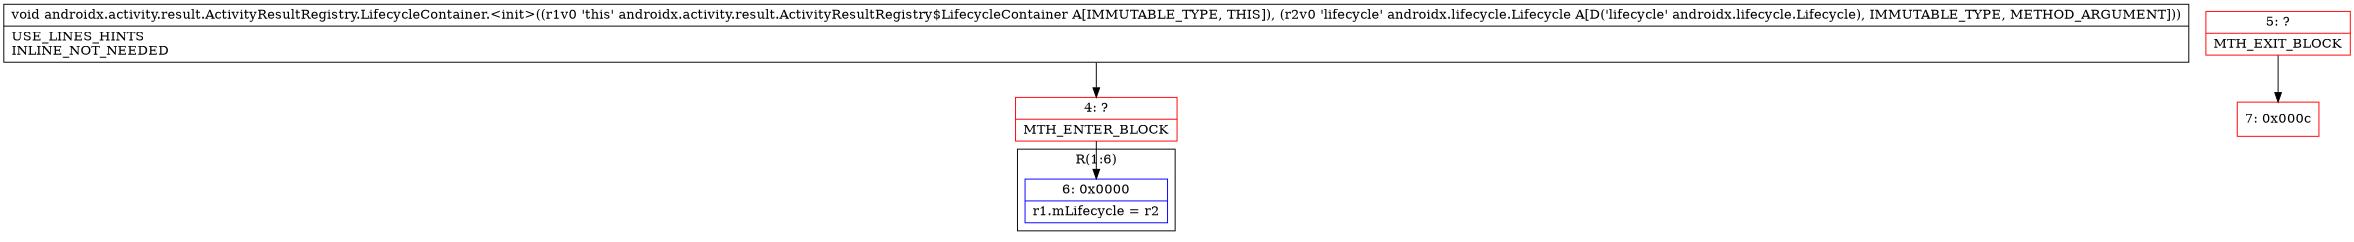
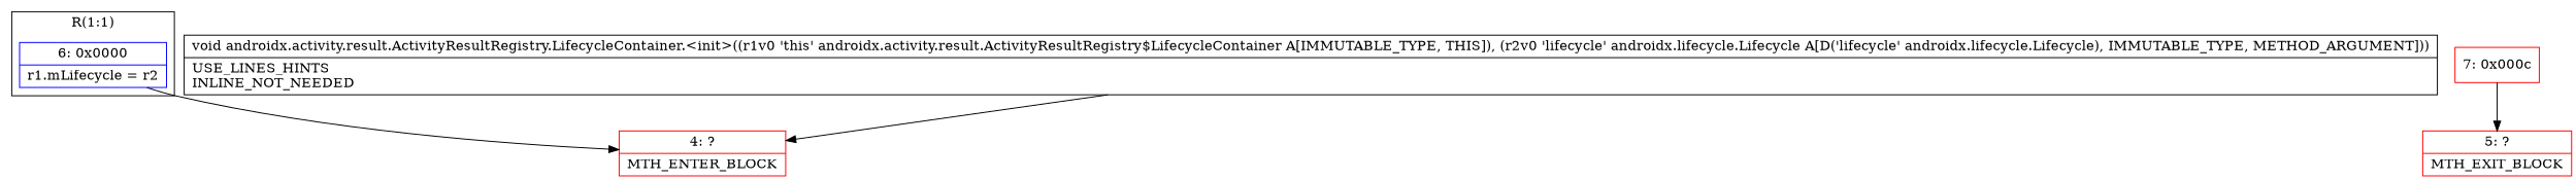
  digraph {
    node [color=red shape=record]
    n1 [color=blue label="{6\:\ 0x0000|r1.mLifecycle = r2\l}"]
    n2 [label="{7\:\ 0x000c}"]
    n3 [label="{5\:\ ?|MTH_EXIT_BLOCK\l}"]
    n4 [label="{4\:\ ?|MTH_ENTER_BLOCK\l}"]
    n5 [label="{void androidx.activity.result.ActivityResultRegistry.LifecycleContainer.\<init\>((r1v0 'this' androidx.activity.result.ActivityResultRegistry$LifecycleContainer A[IMMUTABLE_TYPE, THIS]), (r2v0 'lifecycle' androidx.lifecycle.Lifecycle A[D('lifecycle' androidx.lifecycle.Lifecycle), IMMUTABLE_TYPE, METHOD_ARGUMENT]))  | USE_LINES_HINTS\lINLINE_NOT_NEEDED\l}" color=""]
    subgraph cluster_1 {
-     label="R(1:6)"
+     label="R(1:1)"
      n1
    }
-   n3 -> n2
-   n4 -> n1
+   n2 -> n3
+   n1 -> n4
    n5 -> n4
  }
